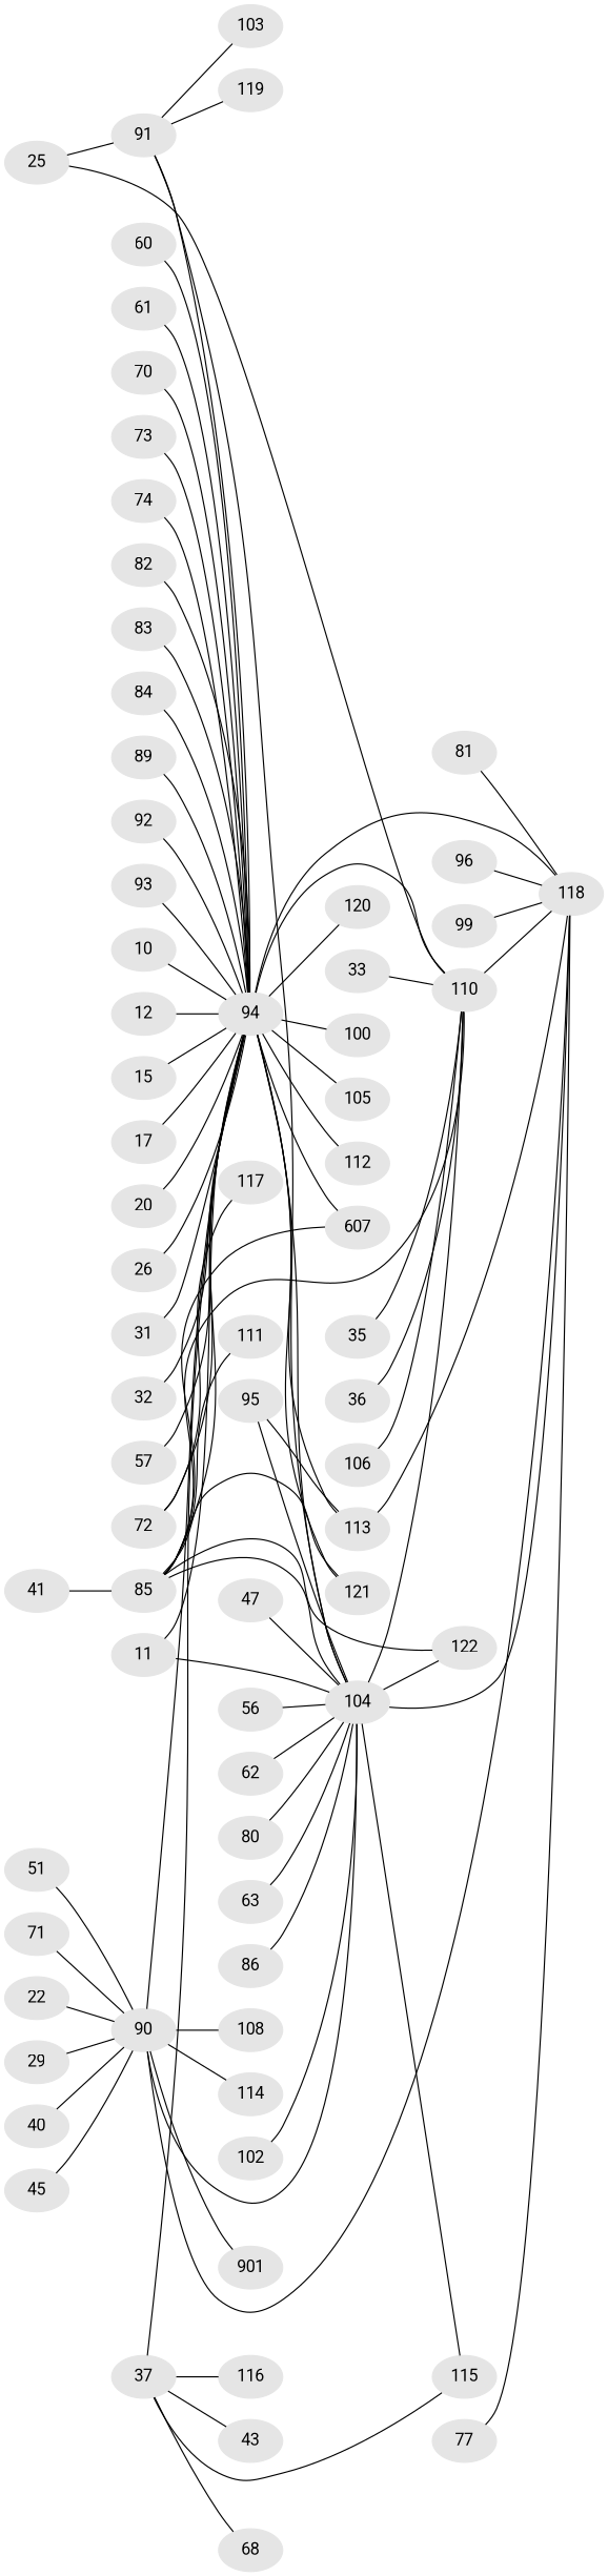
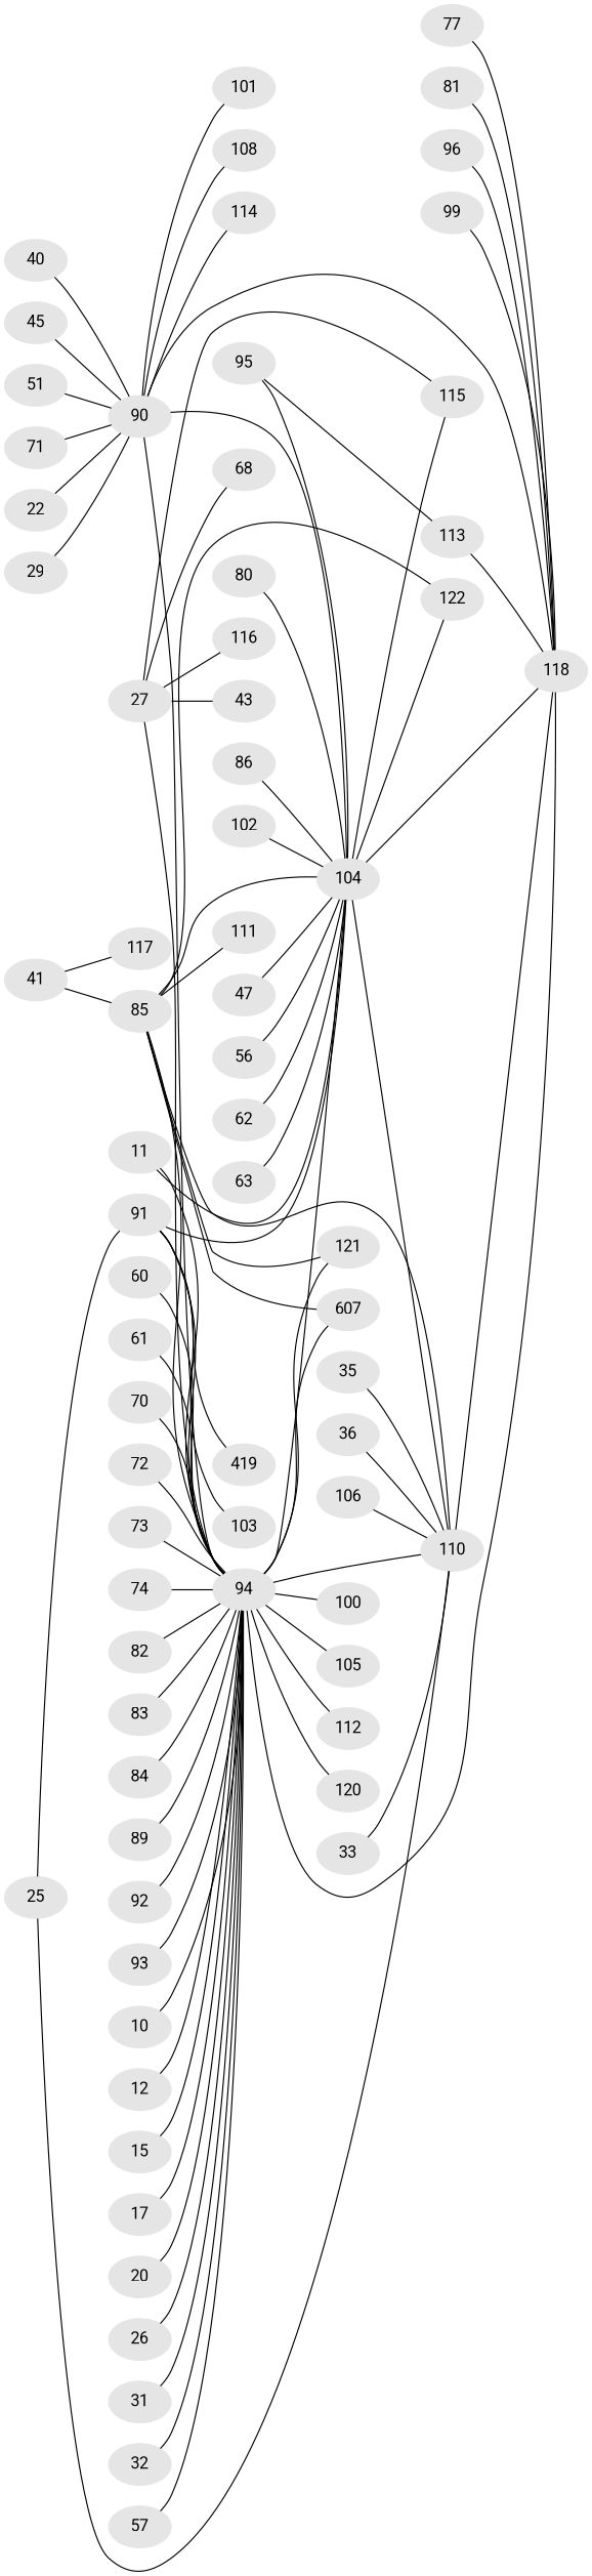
  graph {
    fontname=Roboto
    rankdir=LR
    node [color=gray90 fontname=Roboto style=filled]
    edge [fontname=Roboto]
    94 [super="+75+30+49"]
    104 [super="+88+98+52+5"]
    110 [super="+23+97+66+109"]
    118 [super="+51+54+87"]
    n5 [label=607 super="+64"]
    121
    100
    105
    112
    113 [super="+76"]
    120
    10
    11
    115
    122
    12 [super="+8"]
    15
    17
    20
    90 [super="+1+19+4"]
-   101 [super="+14" label=901]
+   101 [super="+14"]
    108
    114
    22
    91 [super="+79"]
    103
-   119
+   119 [label=419]
    25
    26
-   27 [label=37]
+   27
    43
    68
    116
    29 [super="+7"]
    31
    32
    33
    35
    36
    40
    85 [super="+16"]
    111
    41
    45
    47
    56
    57
    n48 [label=51]
    60
    61
    62
    63
    70
    71
    72 [super="+34"]
    117
    73 [super="+28"]
    74
    77
    80 [super="+78"]
    81
    82
    83
    84
    86
    89
    92
    93 [super="+55"]
    95
    96
    99
    102 [super="+59"]
    106 [super="+69"]
    94 -- 104 [weight=3]
    94 -- 110 [weight=6]
    94 -- 118 [weight=7]
    94 -- n5
    94 -- 121 [weight=2]
    94 -- 100
    94 -- 105
    94 -- 112
-   94 -- 113 [weight=2]
    94 -- 120
    104 -- 110
    104 -- 118
    104 -- 115
    104 -- 122
    110 -- 118
    113 -- 118 [weight=2]
    10 -- 94
    11 -- 94
    11 -- 104
    12 -- 94 [weight=3]
    15 -- 94
    17 -- 94
    20 -- 94
    90 -- 94 [weight=8]
    90 -- 104 [weight=3]
    90 -- 118 [weight=3]
    90 -- 101
    90 -- 108
    90 -- 114
    22 -- 90
    91 -- 94 [weight=7]
    91 -- 104
    91 -- 103
    91 -- 119
    25 -- 110
    25 -- 91
    26 -- 94
    27 -- 94 [weight=3]
    27 -- 115
    27 -- 43
    27 -- 68
    27 -- 116
    29 -- 90
    31 -- 94
    32 -- 94
    33 -- 110
    35 -- 110
    36 -- 110
    40 -- 90
    85 -- 94
    85 -- 104 [weight=2]
    85 -- 110 [weight=2]
    85 -- n5
    85 -- 121
    85 -- 122 [weight=2]
    85 -- 111
    41 -- 85
    45 -- 90
    47 -- 104
    56 -- 104
    57 -- 94
    n48 -- 90
    60 -- 94
    61 -- 94
    62 -- 104
    63 -- 104
    70 -- 94
    71 -- 90
    72 -- 94 [weight=3]
-   72 -- 117
+   41 -- 117
    73 -- 94
    74 -- 94
    77 -- 118
    80 -- 104
    81 -- 118
    82 -- 94
    83 -- 94
    84 -- 94
    86 -- 104
    89 -- 94
    92 -- 94
    93 -- 94 [weight=2]
    95 -- 104
    95 -- 113
    96 -- 118
    99 -- 118
    102 -- 104
    106 -- 110
  }
